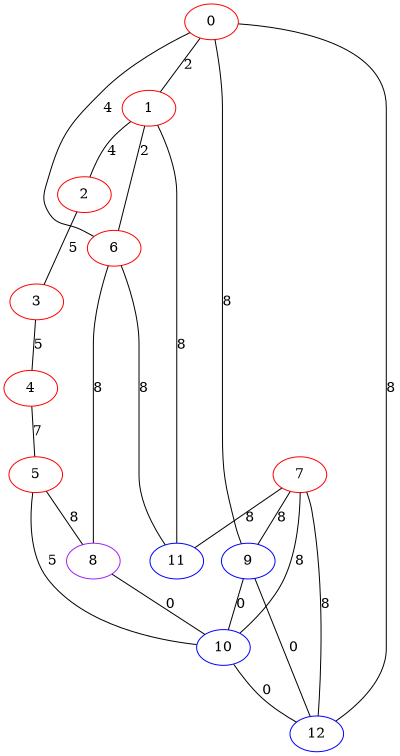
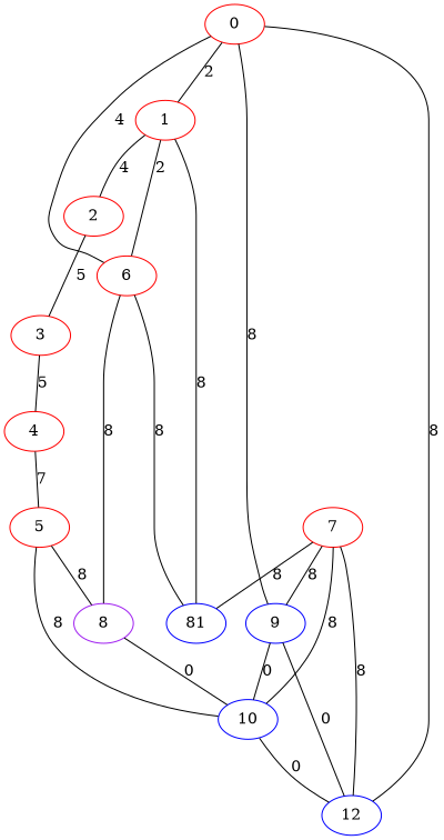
  graph {
    node [color=red weight=1]
    0
    1
    6
    9 [color=blue weight=3]
    12 [color=blue weight=3]
    2
-   11 [color=blue weight=3]
+   11 [color=blue weight=3 label=81]
    8 [color=purple weight=4]
    10 [color=blue weight=3]
    3
    4
    5
    7
    0 -- 1 [label=2]
    0 -- 6 [label=4]
    0 -- 9 [label=8]
    0 -- 12 [label=8]
    1 -- 6 [label=2]
    1 -- 2 [label=4]
    1 -- 11 [label=8]
    6 -- 11 [label=8]
    6 -- 8 [label=8]
    9 -- 12 [label=0]
    9 -- 10 [label=0]
    2 -- 3 [label=5]
    8 -- 10 [label=0]
    10 -- 12 [label=0]
    3 -- 4 [label=5]
    4 -- 5 [label=7]
    5 -- 8 [label=8]
-   5 -- 10 [label=5]
+   5 -- 10 [label=8]
    7 -- 9 [label=8]
    7 -- 12 [label=8]
    7 -- 11 [label=8]
    7 -- 10 [label=8]
  }
